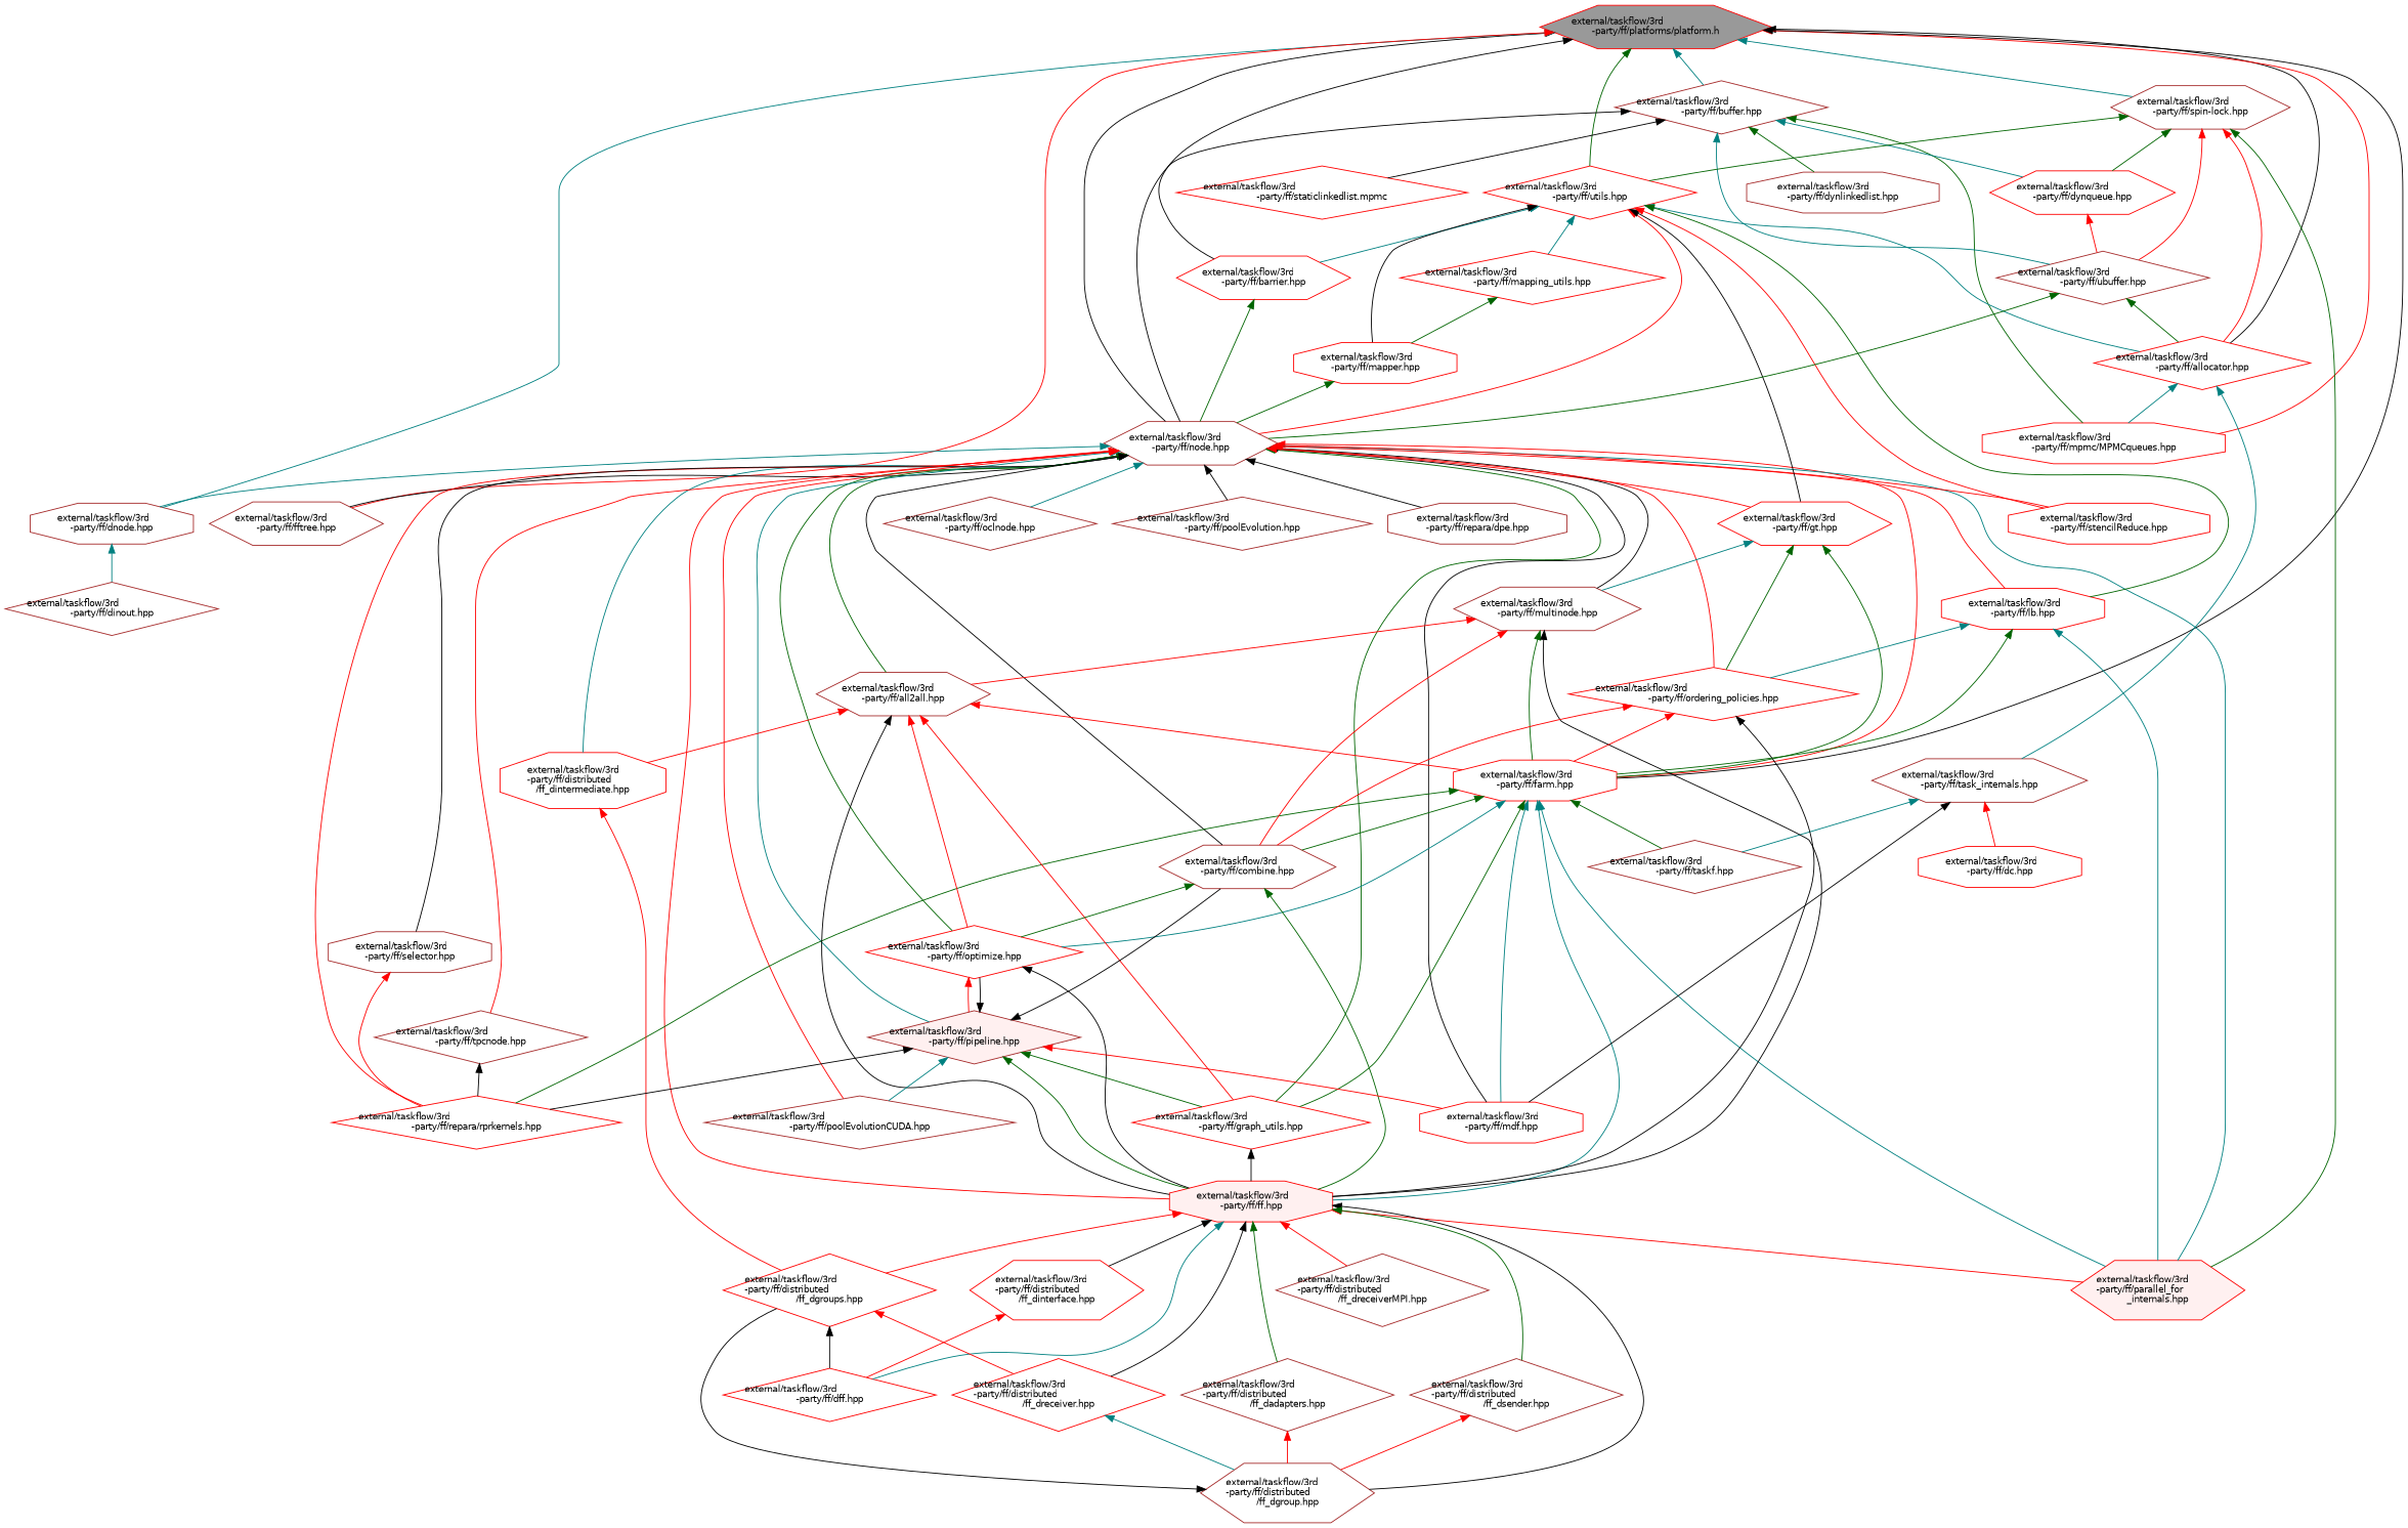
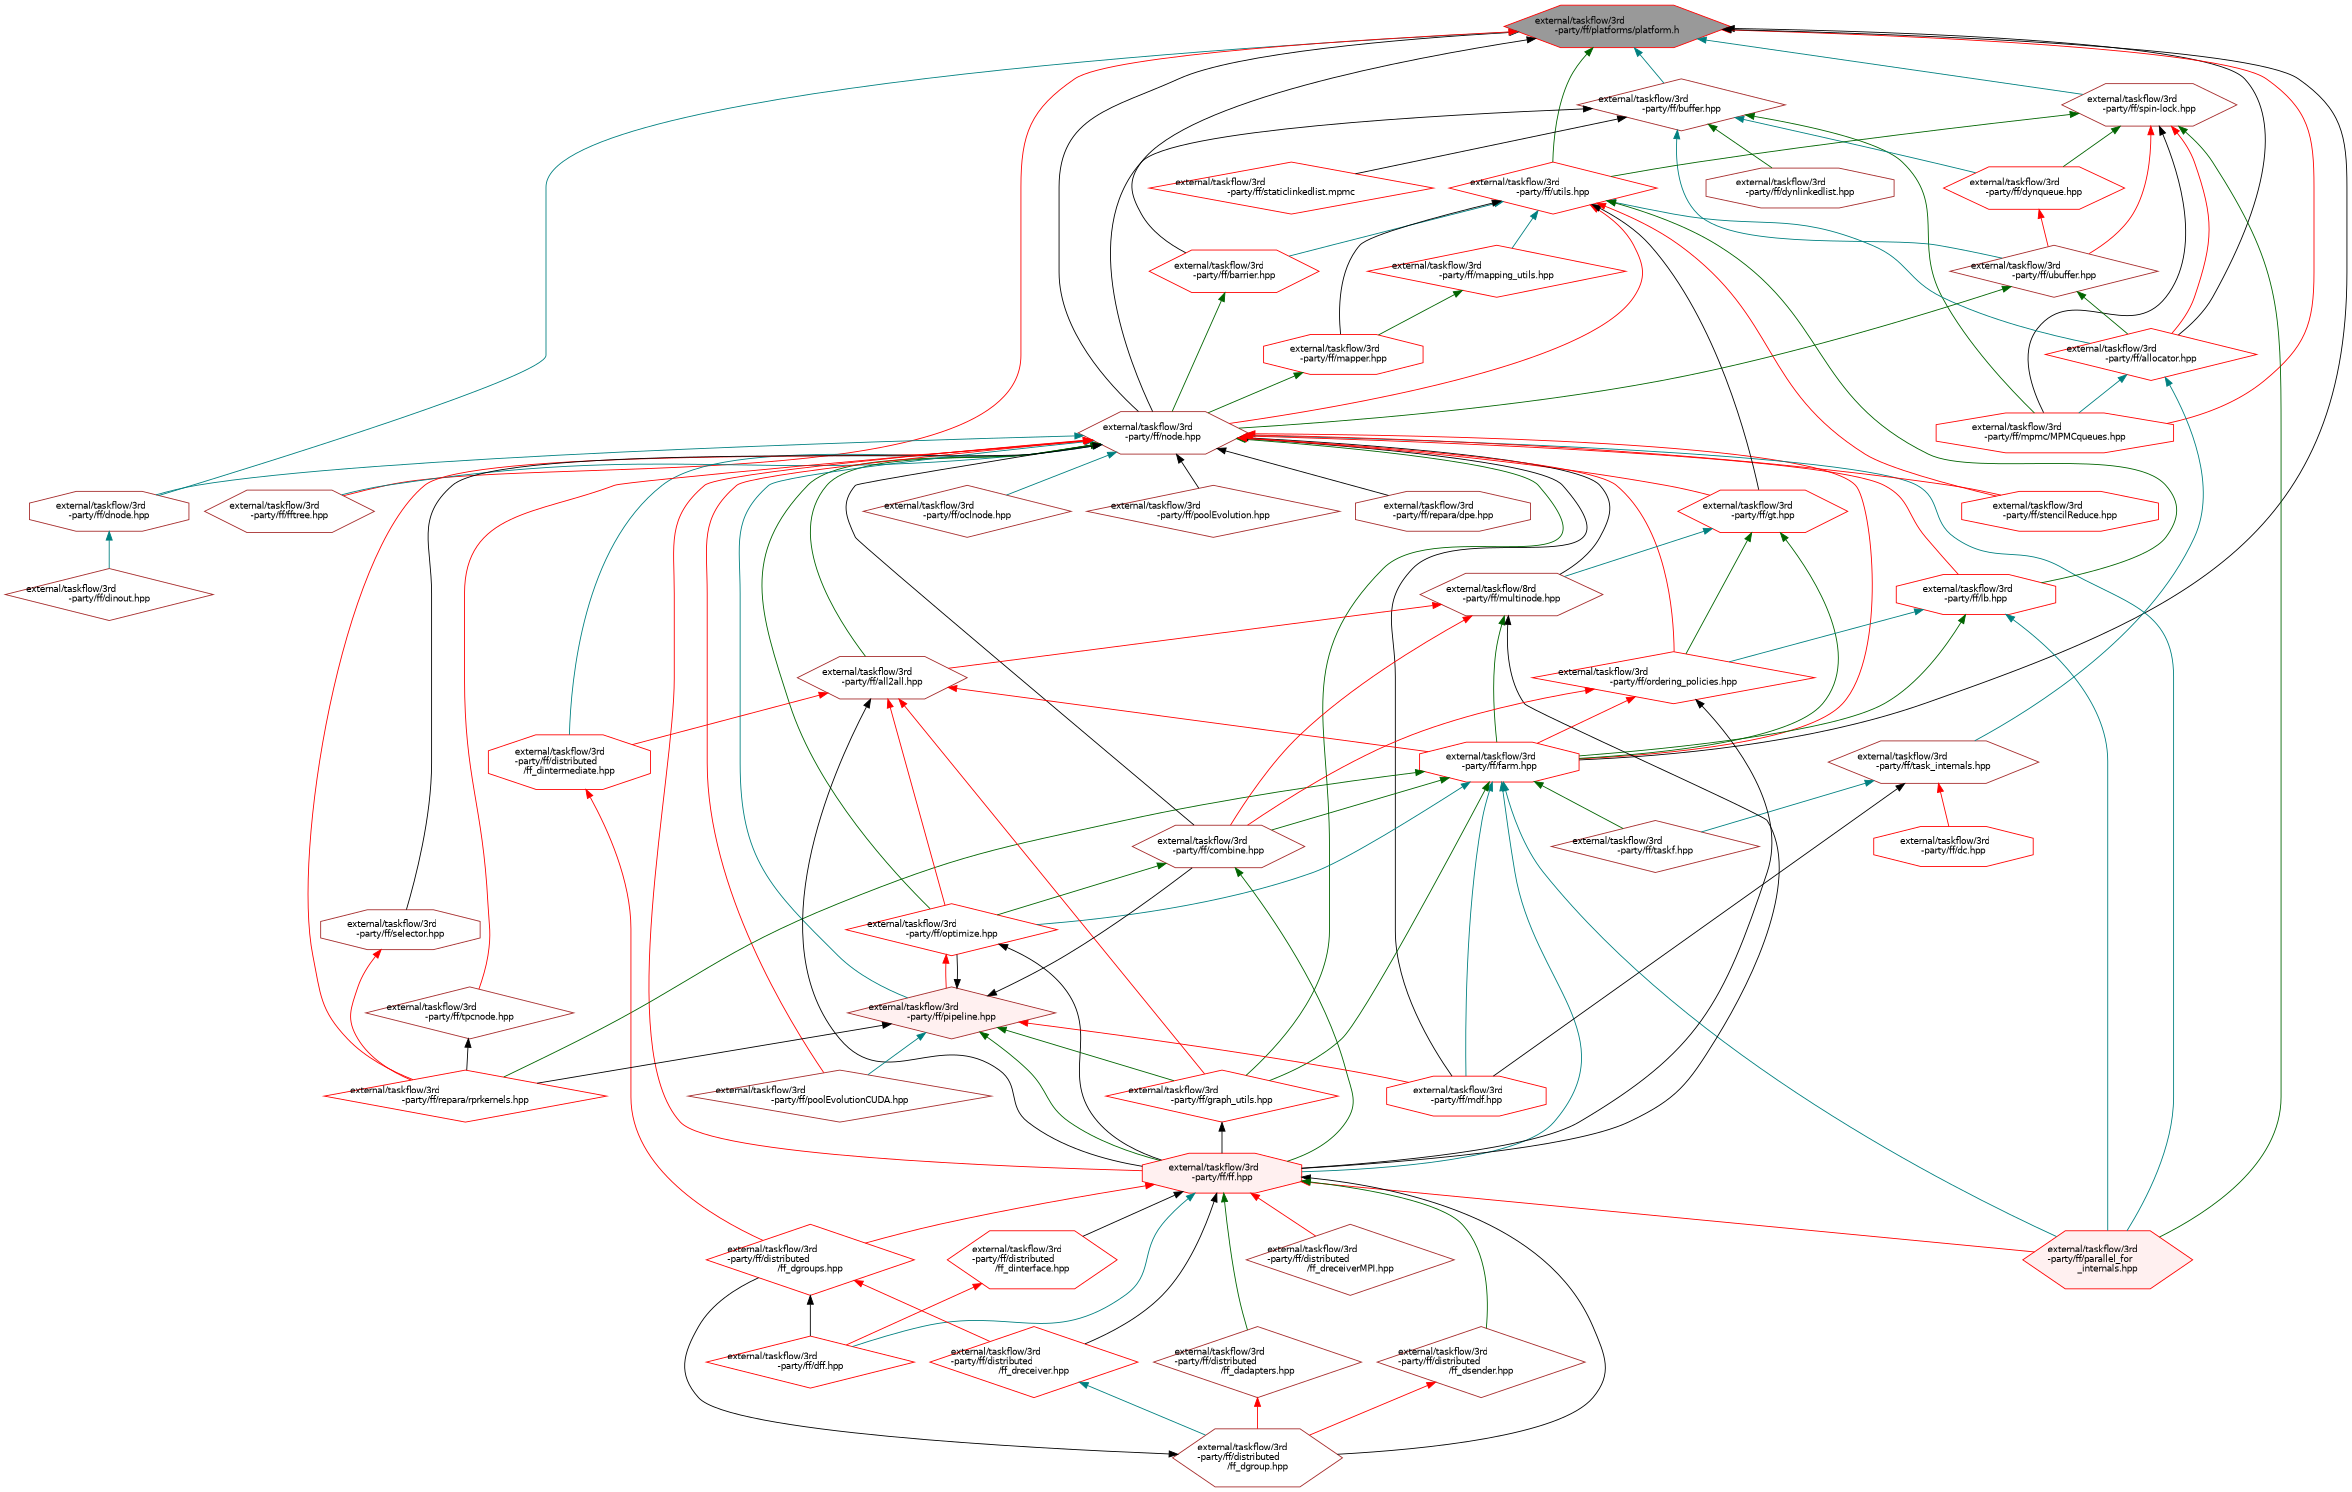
  digraph {
    node [color=red fillcolor=white fontname=Helvetica fontsize=10 shape=diamond style=filled]
    edge [color=red dir=back fontname=Helvetica fontsize=10 labelfontname=Helvetica labelfontsize=10 style=solid]
    n1 [fillcolor=grey60 fontcolor=black height=0.2 label="external/taskflow/3rd\l-party/ff/platforms/platform.h" shape=hexagon width=0.4]
    n2 [height=0.2 label="external/taskflow/3rd\l-party/ff/allocator.hpp" width=0.4]
    n3 [height=0.2 label="external/taskflow/3rd\l-party/ff/mpmc/MPMCqueues.hpp" shape=octagon width=0.4]
    n4 [height=0.2 label="external/taskflow/3rd\l-party/ff/barrier.hpp" shape=hexagon width=0.4]
    n5 [color=brown height=0.2 label="external/taskflow/3rd\l-party/ff/node.hpp" shape=hexagon width=0.4]
    n6 [height=0.2 label="external/taskflow/3rd\l-party/ff/farm.hpp" shape=octagon width=0.4]
    n7 [color=brown height=0.2 label="external/taskflow/3rd\l-party/ff/dnode.hpp" shape=octagon width=0.4]
    n8 [color=brown height=0.2 label="external/taskflow/3rd\l-party/ff/fftree.hpp" shape=hexagon width=0.4]
    n9 [color=brown height=0.2 label="external/taskflow/3rd\l-party/ff/buffer.hpp" width=0.4]
    n10 [color=brown height=0.2 label="external/taskflow/3rd\l-party/ff/spin-lock.hpp" shape=hexagon width=0.4]
    n11 [height=0.2 label="external/taskflow/3rd\l-party/ff/utils.hpp" width=0.4]
    n12 [color=brown height=0.2 label="external/taskflow/3rd\l-party/ff/task_internals.hpp" shape=hexagon width=0.4]
    n13 [height=0.2 label="external/taskflow/3rd\l-party/ff/mdf.hpp" shape=octagon width=0.4]
    n14 [color=brown height=0.2 label="external/taskflow/3rd\l-party/ff/all2all.hpp" shape=hexagon width=0.4]
    n15 [height=0.2 label="external/taskflow/3rd\l-party/ff/distributed\l/ff_dintermediate.hpp" shape=octagon width=0.4]
    n16 [color=brown height=0.2 label="external/taskflow/3rd\l-party/ff/combine.hpp" shape=hexagon width=0.4]
    n17 [fillcolor="#FFF0F0" height=0.2 label="external/taskflow/3rd\l-party/ff/ff.hpp" shape=octagon width=0.4]
    n18 [height=0.2 label="external/taskflow/3rd\l-party/ff/optimize.hpp" width=0.4]
    n19 [color=brown fillcolor="#FFF0F0" height=0.2 label="external/taskflow/3rd\l-party/ff/pipeline.hpp" width=0.4]
    n20 [height=0.2 label="external/taskflow/3rd\l-party/ff/graph_utils.hpp" width=0.4]
    n21 [color=brown height=0.2 label="external/taskflow/3rd\l-party/ff/poolEvolutionCUDA.hpp" width=0.4]
    n22 [height=0.2 label="external/taskflow/3rd\l-party/ff/repara/rprkernels.hpp" width=0.4]
    n23 [fillcolor="#FFF0F0" height=0.2 label="external/taskflow/3rd\l-party/ff/parallel_for\l_internals.hpp" shape=hexagon width=0.4]
    n24 [height=0.2 label="external/taskflow/3rd\l-party/ff/gt.hpp" shape=hexagon width=0.4]
-   n25 [color=brown height=0.2 label="external/taskflow/3rd\l-party/ff/multinode.hpp" shape=hexagon width=0.4]
+   n25 [color=brown height=0.2 label="external/taskflow/8rd\l-party/ff/multinode.hpp" shape=hexagon width=0.4]
    n26 [height=0.2 label="external/taskflow/3rd\l-party/ff/ordering_policies.hpp" width=0.4]
    n27 [height=0.2 label="external/taskflow/3rd\l-party/ff/lb.hpp" shape=octagon width=0.4]
    n28 [color=brown height=0.2 label="external/taskflow/3rd\l-party/ff/oclnode.hpp" width=0.4]
    n29 [color=brown height=0.2 label="external/taskflow/3rd\l-party/ff/poolEvolution.hpp" width=0.4]
    n30 [color=brown height=0.2 label="external/taskflow/3rd\l-party/ff/repara/dpe.hpp" shape=octagon width=0.4]
    n31 [color=brown height=0.2 label="external/taskflow/3rd\l-party/ff/selector.hpp" shape=octagon width=0.4]
    n32 [height=0.2 label="external/taskflow/3rd\l-party/ff/stencilReduce.hpp" shape=octagon width=0.4]
    n33 [color=brown height=0.2 label="external/taskflow/3rd\l-party/ff/tpcnode.hpp" width=0.4]
    n34 [color=brown height=0.2 label="external/taskflow/3rd\l-party/ff/taskf.hpp" width=0.4]
    n35 [color=brown height=0.2 label="external/taskflow/3rd\l-party/ff/dinout.hpp" width=0.4]
    n36 [color=brown height=0.2 label="external/taskflow/3rd\l-party/ff/dynlinkedlist.hpp" shape=octagon width=0.4]
    n37 [height=0.2 label="external/taskflow/3rd\l-party/ff/dynqueue.hpp" shape=hexagon width=0.4]
    n38 [color=brown height=0.2 label="external/taskflow/3rd\l-party/ff/ubuffer.hpp" width=0.4]
    n39 [height=0.2 label="external/taskflow/3rd\l-party/ff/staticlinkedlist.mpmc" width=0.4]
    n40 [height=0.2 label="external/taskflow/3rd\l-party/ff/mapper.hpp" shape=octagon width=0.4]
    n41 [height=0.2 label="external/taskflow/3rd\l-party/ff/mapping_utils.hpp" width=0.4]
    n42 [height=0.2 label="external/taskflow/3rd\l-party/ff/dc.hpp" shape=octagon width=0.4]
    n43 [height=0.2 label="external/taskflow/3rd\l-party/ff/distributed\l/ff_dgroups.hpp" width=0.4]
    n44 [height=0.2 label="external/taskflow/3rd\l-party/ff/dff.hpp" width=0.4]
    n45 [height=0.2 label="external/taskflow/3rd\l-party/ff/distributed\l/ff_dreceiver.hpp" width=0.4]
    n46 [color=brown height=0.2 label="external/taskflow/3rd\l-party/ff/distributed\l/ff_dgroup.hpp" shape=hexagon width=0.4]
    n47 [color=brown height=0.2 label="external/taskflow/3rd\l-party/ff/distributed\l/ff_dadapters.hpp" width=0.4]
    n48 [height=0.2 label="external/taskflow/3rd\l-party/ff/distributed\l/ff_dinterface.hpp" shape=hexagon width=0.4]
    n49 [color=brown height=0.2 label="external/taskflow/3rd\l-party/ff/distributed\l/ff_dreceiverMPI.hpp" width=0.4]
    n50 [color=brown height=0.2 label="external/taskflow/3rd\l-party/ff/distributed\l/ff_dsender.hpp" width=0.4]
    n1 -> n2 [color=black]
    n1 -> n3
    n1 -> n4 [color=black]
    n1 -> n5 [color=black]
    n1 -> n6 [color=black]
    n1 -> n7 [color=teal]
    n1 -> n8
    n1 -> n9 [color=teal]
    n1 -> n10 [color=teal]
    n1 -> n11 [color=darkgreen]
    n2 -> n3 [color=teal]
    n2 -> n12 [color=teal]
    n4 -> n5 [color=darkgreen]
    n5 -> n6
    n5 -> n7 [color=teal]
-   n5 -> n8 [color=black]
+   n5 -> n8 [color=teal]
    n5 -> n13 [color=black]
    n5 -> n14 [color=darkgreen]
    n5 -> n15 [color=teal]
    n5 -> n16 [color=black]
    n5 -> n17
    n5 -> n18 [color=darkgreen]
    n5 -> n19 [color=teal]
    n5 -> n20 [color=darkgreen]
    n5 -> n21
    n5 -> n22
    n5 -> n23 [color=teal]
    n5 -> n24
    n5 -> n25 [color=black]
    n5 -> n26
    n5 -> n27
    n5 -> n28 [color=teal]
    n5 -> n29 [color=black]
    n5 -> n30 [color=black]
    n5 -> n31 [color=black]
    n5 -> n32
    n5 -> n33
    n6 -> n13 [color=teal]
    n6 -> n16 [color=darkgreen]
    n6 -> n17 [color=teal]
    n6 -> n18 [color=teal]
    n6 -> n20 [color=darkgreen]
    n6 -> n22 [color=darkgreen]
    n6 -> n23 [color=teal]
    n6 -> n34 [color=darkgreen]
    n7 -> n35 [color=teal]
    n9 -> n3 [color=darkgreen]
    n9 -> n5 [color=black]
    n9 -> n36 [color=darkgreen]
    n9 -> n37 [color=teal]
    n9 -> n38 [color=teal]
    n9 -> n39 [color=black]
    n10 -> n2
+   n10 -> n3 [color=black]
    n10 -> n11 [color=darkgreen]
    n10 -> n23 [color=darkgreen]
    n10 -> n37 [color=darkgreen]
    n10 -> n38
    n11 -> n2 [color=teal]
    n11 -> n4 [color=teal]
    n11 -> n5
    n11 -> n24 [color=black]
    n11 -> n27 [color=darkgreen]
    n11 -> n32
    n11 -> n40 [color=black]
    n11 -> n41 [color=teal]
    n12 -> n13 [color=black]
    n12 -> n34 [color=teal]
    n12 -> n42
    n14 -> n6
    n14 -> n15
    n14 -> n17 [color=black]
    n14 -> n18
    n14 -> n20
    n15 -> n43
    n16 -> n17 [color=darkgreen]
    n16 -> n18 [color=darkgreen]
    n17 -> n23
    n17 -> n43
    n17 -> n44 [color=teal]
    n17 -> n45 [color=black]
    n17 -> n46 [color=black]
    n17 -> n47 [color=darkgreen]
    n17 -> n48 [color=black]
    n17 -> n49
    n17 -> n50 [color=darkgreen]
    n18 -> n17 [color=black]
    n18 -> n19
    n19 -> n13
    n19 -> n16 [color=black]
    n19 -> n17 [color=darkgreen]
    n19 -> n18 [color=black]
    n19 -> n20 [color=darkgreen]
    n19 -> n21 [color=teal]
    n19 -> n22 [color=black]
    n20 -> n17 [color=black]
    n24 -> n6 [color=darkgreen]
    n24 -> n25 [color=teal]
    n24 -> n26 [color=darkgreen]
    n25 -> n6 [color=darkgreen]
    n25 -> n14
    n25 -> n16
    n25 -> n17 [color=black]
    n26 -> n6
    n26 -> n16
    n26 -> n17 [color=black]
    n27 -> n6 [color=darkgreen]
    n27 -> n23 [color=teal]
    n27 -> n26 [color=teal]
    n31 -> n22
    n33 -> n22 [color=black]
    n37 -> n38
    n38 -> n2 [color=darkgreen]
    n38 -> n5 [color=darkgreen]
    n40 -> n5 [color=darkgreen]
    n41 -> n40 [color=darkgreen]
    n43 -> n44 [color=black]
    n43 -> n45
    n45 -> n46 [color=teal]
    n46 -> n43 [color=black]
    n47 -> n46
    n48 -> n44
    n50 -> n46
  }
